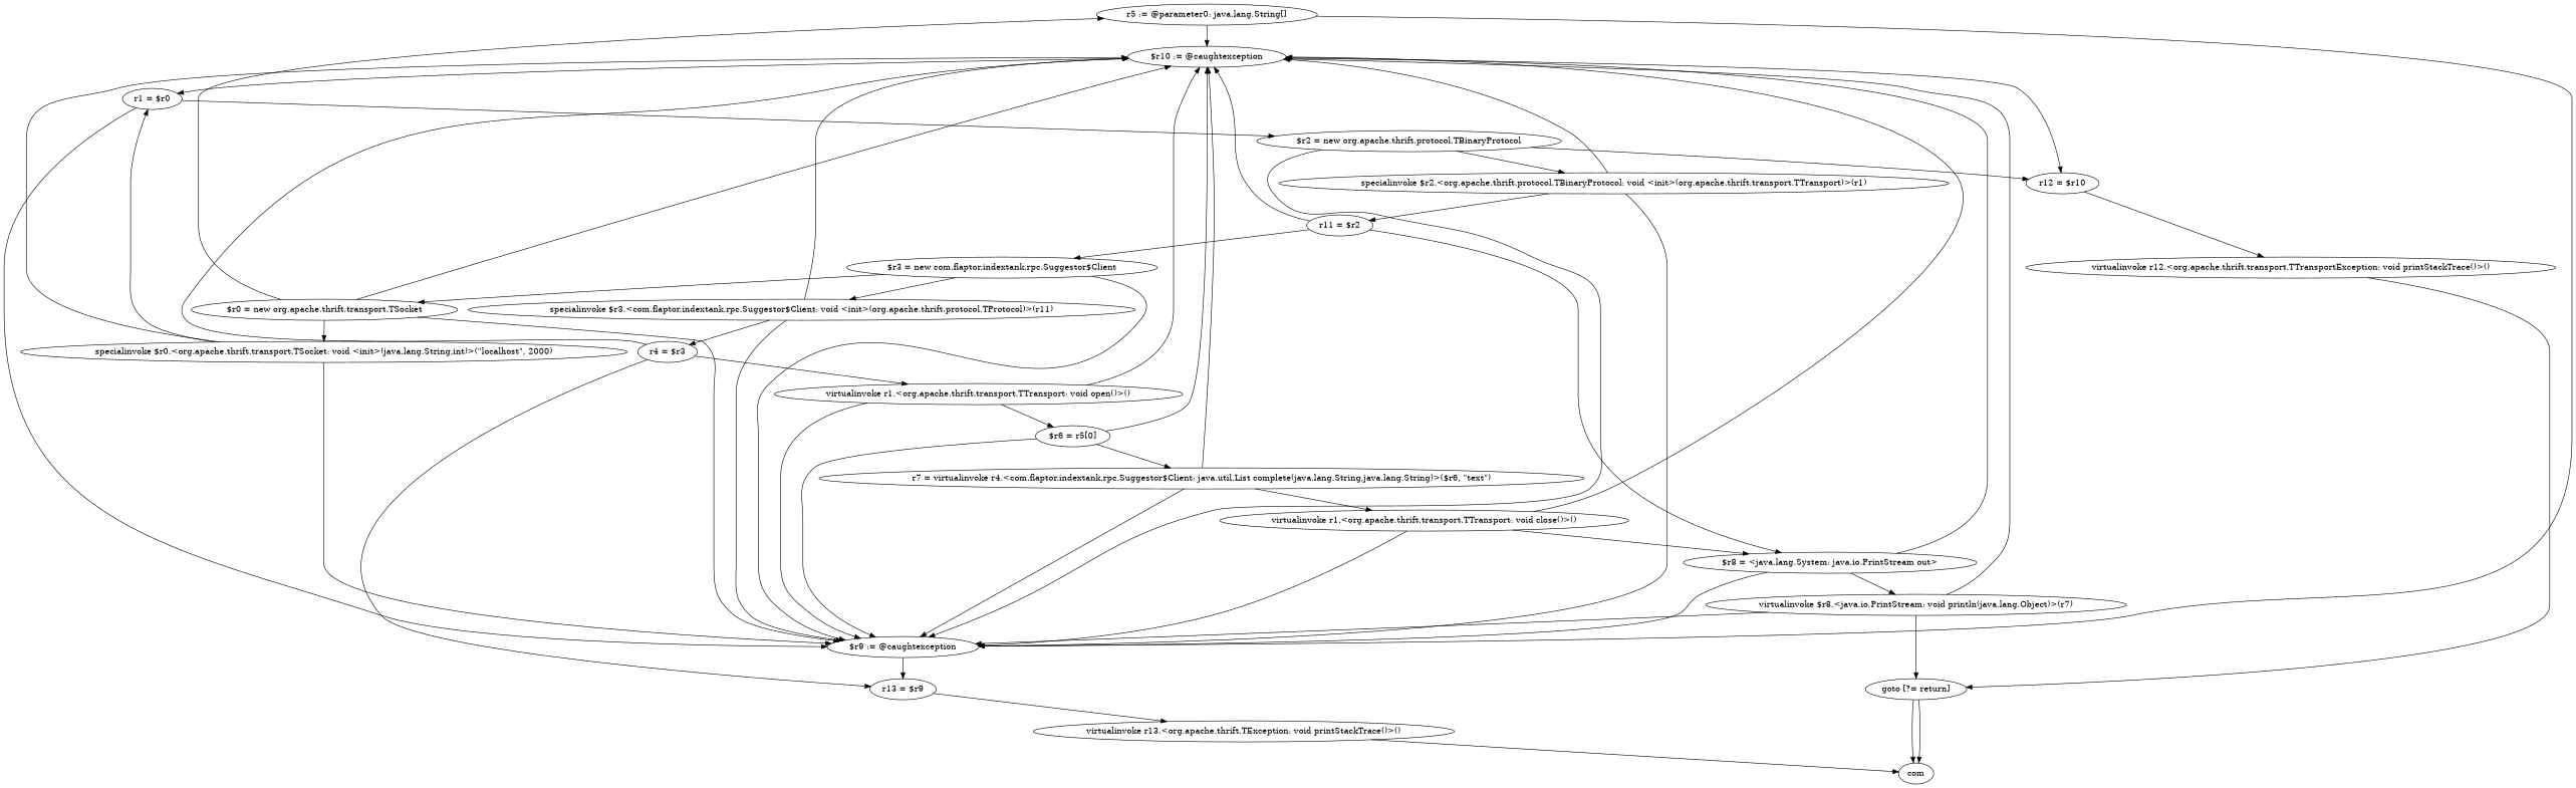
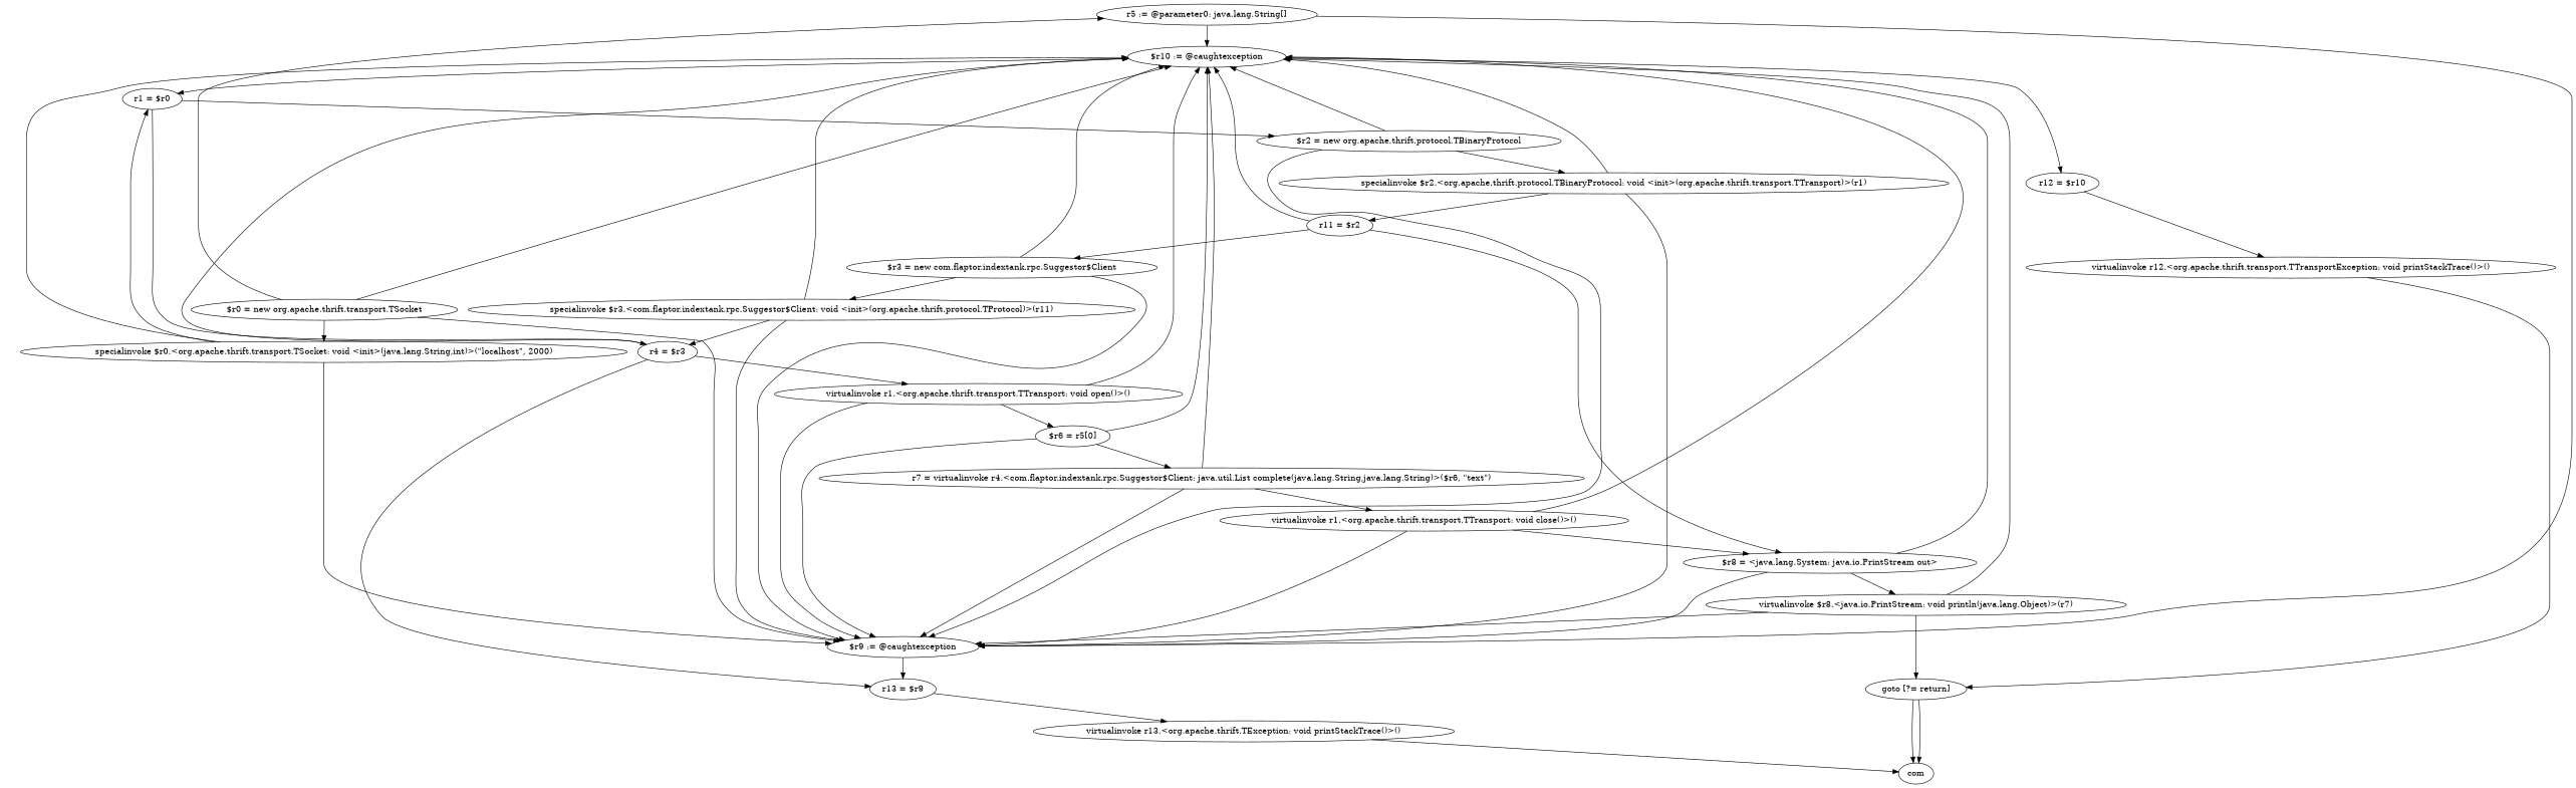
  digraph {
    "r5 := @parameter0: java.lang.String[]"
    "$r10 := @caughtexception"
    "$r9 := @caughtexception"
    "$r0 = new org.apache.thrift.transport.TSocket"
    "specialinvoke $r0.<org.apache.thrift.transport.TSocket: void <init>(java.lang.String,int)>(\"localhost\", 2000)"
    "r1 = $r0"
    "r12 = $r10"
    "r13 = $r9"
    "$r2 = new org.apache.thrift.protocol.TBinaryProtocol"
    "specialinvoke $r2.<org.apache.thrift.protocol.TBinaryProtocol: void <init>(org.apache.thrift.transport.TTransport)>(r1)"
    "r11 = $r2"
    "$r3 = new com.flaptor.indextank.rpc.Suggestor$Client"
    "$r8 = <java.lang.System: java.io.PrintStream out>"
    "specialinvoke $r3.<com.flaptor.indextank.rpc.Suggestor$Client: void <init>(org.apache.thrift.protocol.TProtocol)>(r11)"
    "r4 = $r3"
    "virtualinvoke r1.<org.apache.thrift.transport.TTransport: void open()>()"
    "$r6 = r5[0]"
    "r7 = virtualinvoke r4.<com.flaptor.indextank.rpc.Suggestor$Client: java.util.List complete(java.lang.String,java.lang.String)>($r6, \"text\")"
    "virtualinvoke r1.<org.apache.thrift.transport.TTransport: void close()>()"
    "virtualinvoke $r8.<java.io.PrintStream: void println(java.lang.Object)>(r7)"
    "goto [?= return]"
    n22 [label=com]
    "virtualinvoke r12.<org.apache.thrift.transport.TTransportException: void printStackTrace()>()"
    "virtualinvoke r13.<org.apache.thrift.TException: void printStackTrace()>()"
    "r5 := @parameter0: java.lang.String[]" -> "$r10 := @caughtexception"
    "r5 := @parameter0: java.lang.String[]" -> "$r9 := @caughtexception"
    "$r10 := @caughtexception" -> "r1 = $r0"
    "$r10 := @caughtexception" -> "r12 = $r10"
    "$r9 := @caughtexception" -> "r13 = $r9"
    "$r0 = new org.apache.thrift.transport.TSocket" -> "r5 := @parameter0: java.lang.String[]"
    "$r0 = new org.apache.thrift.transport.TSocket" -> "$r10 := @caughtexception"
    "$r0 = new org.apache.thrift.transport.TSocket" -> "$r9 := @caughtexception"
    "$r0 = new org.apache.thrift.transport.TSocket" -> "specialinvoke $r0.<org.apache.thrift.transport.TSocket: void <init>(java.lang.String,int)>(\"localhost\", 2000)"
    "specialinvoke $r0.<org.apache.thrift.transport.TSocket: void <init>(java.lang.String,int)>(\"localhost\", 2000)" -> "$r10 := @caughtexception"
    "specialinvoke $r0.<org.apache.thrift.transport.TSocket: void <init>(java.lang.String,int)>(\"localhost\", 2000)" -> "$r9 := @caughtexception"
    "specialinvoke $r0.<org.apache.thrift.transport.TSocket: void <init>(java.lang.String,int)>(\"localhost\", 2000)" -> "r1 = $r0"
-   "r1 = $r0" -> "$r9 := @caughtexception"
+   "r1 = $r0" -> "r4 = $r3"
    "r1 = $r0" -> "$r2 = new org.apache.thrift.protocol.TBinaryProtocol"
    "r12 = $r10" -> "virtualinvoke r12.<org.apache.thrift.transport.TTransportException: void printStackTrace()>()"
    "r13 = $r9" -> "virtualinvoke r13.<org.apache.thrift.TException: void printStackTrace()>()"
-   "$r2 = new org.apache.thrift.protocol.TBinaryProtocol" -> "r12 = $r10"
+   "$r2 = new org.apache.thrift.protocol.TBinaryProtocol" -> "$r10 := @caughtexception"
    "$r2 = new org.apache.thrift.protocol.TBinaryProtocol" -> "$r9 := @caughtexception"
    "$r2 = new org.apache.thrift.protocol.TBinaryProtocol" -> "specialinvoke $r2.<org.apache.thrift.protocol.TBinaryProtocol: void <init>(org.apache.thrift.transport.TTransport)>(r1)"
    "specialinvoke $r2.<org.apache.thrift.protocol.TBinaryProtocol: void <init>(org.apache.thrift.transport.TTransport)>(r1)" -> "$r10 := @caughtexception"
    "specialinvoke $r2.<org.apache.thrift.protocol.TBinaryProtocol: void <init>(org.apache.thrift.transport.TTransport)>(r1)" -> "$r9 := @caughtexception"
    "specialinvoke $r2.<org.apache.thrift.protocol.TBinaryProtocol: void <init>(org.apache.thrift.transport.TTransport)>(r1)" -> "r11 = $r2"
    "r11 = $r2" -> "$r10 := @caughtexception"
    "r11 = $r2" -> "$r3 = new com.flaptor.indextank.rpc.Suggestor$Client"
    "r11 = $r2" -> "$r8 = <java.lang.System: java.io.PrintStream out>"
-   "$r3 = new com.flaptor.indextank.rpc.Suggestor$Client" -> "$r0 = new org.apache.thrift.transport.TSocket"
+   "$r3 = new com.flaptor.indextank.rpc.Suggestor$Client" -> "$r10 := @caughtexception"
    "$r3 = new com.flaptor.indextank.rpc.Suggestor$Client" -> "$r9 := @caughtexception"
    "$r3 = new com.flaptor.indextank.rpc.Suggestor$Client" -> "specialinvoke $r3.<com.flaptor.indextank.rpc.Suggestor$Client: void <init>(org.apache.thrift.protocol.TProtocol)>(r11)"
    "$r8 = <java.lang.System: java.io.PrintStream out>" -> "$r10 := @caughtexception"
    "$r8 = <java.lang.System: java.io.PrintStream out>" -> "$r9 := @caughtexception"
    "$r8 = <java.lang.System: java.io.PrintStream out>" -> "virtualinvoke $r8.<java.io.PrintStream: void println(java.lang.Object)>(r7)"
    "specialinvoke $r3.<com.flaptor.indextank.rpc.Suggestor$Client: void <init>(org.apache.thrift.protocol.TProtocol)>(r11)" -> "$r10 := @caughtexception"
    "specialinvoke $r3.<com.flaptor.indextank.rpc.Suggestor$Client: void <init>(org.apache.thrift.protocol.TProtocol)>(r11)" -> "$r9 := @caughtexception"
    "specialinvoke $r3.<com.flaptor.indextank.rpc.Suggestor$Client: void <init>(org.apache.thrift.protocol.TProtocol)>(r11)" -> "r4 = $r3"
    "r4 = $r3" -> "$r10 := @caughtexception"
    "r4 = $r3" -> "r13 = $r9"
    "r4 = $r3" -> "virtualinvoke r1.<org.apache.thrift.transport.TTransport: void open()>()"
    "virtualinvoke r1.<org.apache.thrift.transport.TTransport: void open()>()" -> "$r10 := @caughtexception"
    "virtualinvoke r1.<org.apache.thrift.transport.TTransport: void open()>()" -> "$r9 := @caughtexception"
    "virtualinvoke r1.<org.apache.thrift.transport.TTransport: void open()>()" -> "$r6 = r5[0]"
    "$r6 = r5[0]" -> "$r10 := @caughtexception"
    "$r6 = r5[0]" -> "$r9 := @caughtexception"
    "$r6 = r5[0]" -> "r7 = virtualinvoke r4.<com.flaptor.indextank.rpc.Suggestor$Client: java.util.List complete(java.lang.String,java.lang.String)>($r6, \"text\")"
    "r7 = virtualinvoke r4.<com.flaptor.indextank.rpc.Suggestor$Client: java.util.List complete(java.lang.String,java.lang.String)>($r6, \"text\")" -> "$r10 := @caughtexception"
    "r7 = virtualinvoke r4.<com.flaptor.indextank.rpc.Suggestor$Client: java.util.List complete(java.lang.String,java.lang.String)>($r6, \"text\")" -> "$r9 := @caughtexception"
    "r7 = virtualinvoke r4.<com.flaptor.indextank.rpc.Suggestor$Client: java.util.List complete(java.lang.String,java.lang.String)>($r6, \"text\")" -> "virtualinvoke r1.<org.apache.thrift.transport.TTransport: void close()>()"
    "virtualinvoke r1.<org.apache.thrift.transport.TTransport: void close()>()" -> "$r10 := @caughtexception"
    "virtualinvoke r1.<org.apache.thrift.transport.TTransport: void close()>()" -> "$r9 := @caughtexception"
    "virtualinvoke r1.<org.apache.thrift.transport.TTransport: void close()>()" -> "$r8 = <java.lang.System: java.io.PrintStream out>"
    "virtualinvoke $r8.<java.io.PrintStream: void println(java.lang.Object)>(r7)" -> "$r10 := @caughtexception"
    "virtualinvoke $r8.<java.io.PrintStream: void println(java.lang.Object)>(r7)" -> "$r9 := @caughtexception"
    "virtualinvoke $r8.<java.io.PrintStream: void println(java.lang.Object)>(r7)" -> "goto [?= return]"
    "goto [?= return]" -> n22
    "goto [?= return]" -> n22
    "virtualinvoke r12.<org.apache.thrift.transport.TTransportException: void printStackTrace()>()" -> "goto [?= return]"
    "virtualinvoke r13.<org.apache.thrift.TException: void printStackTrace()>()" -> n22
  }
